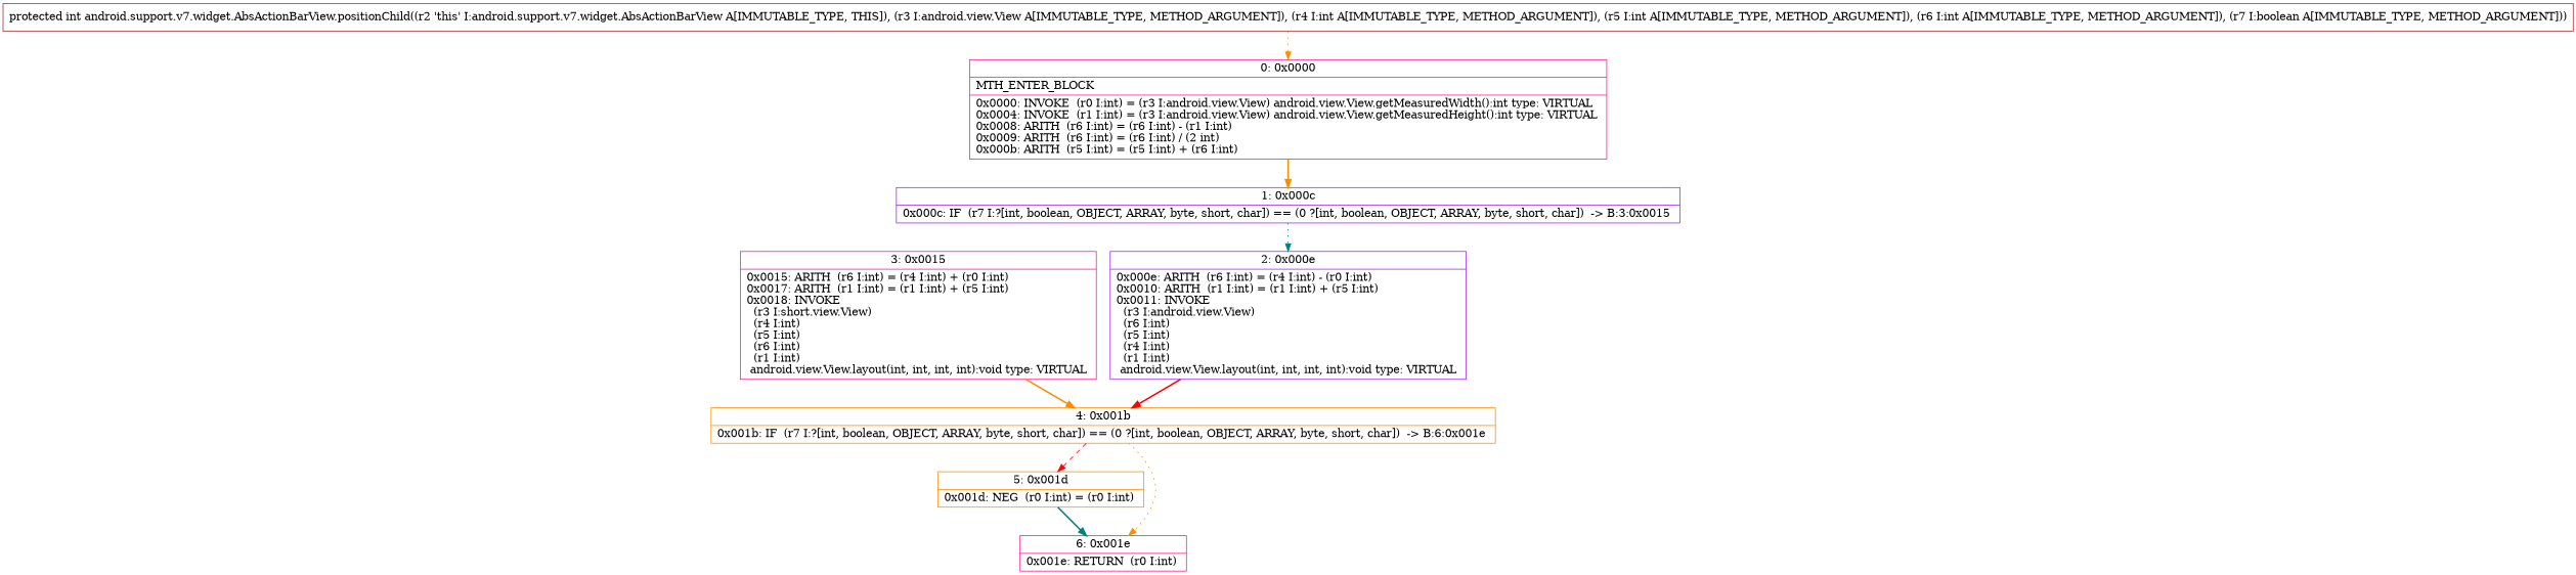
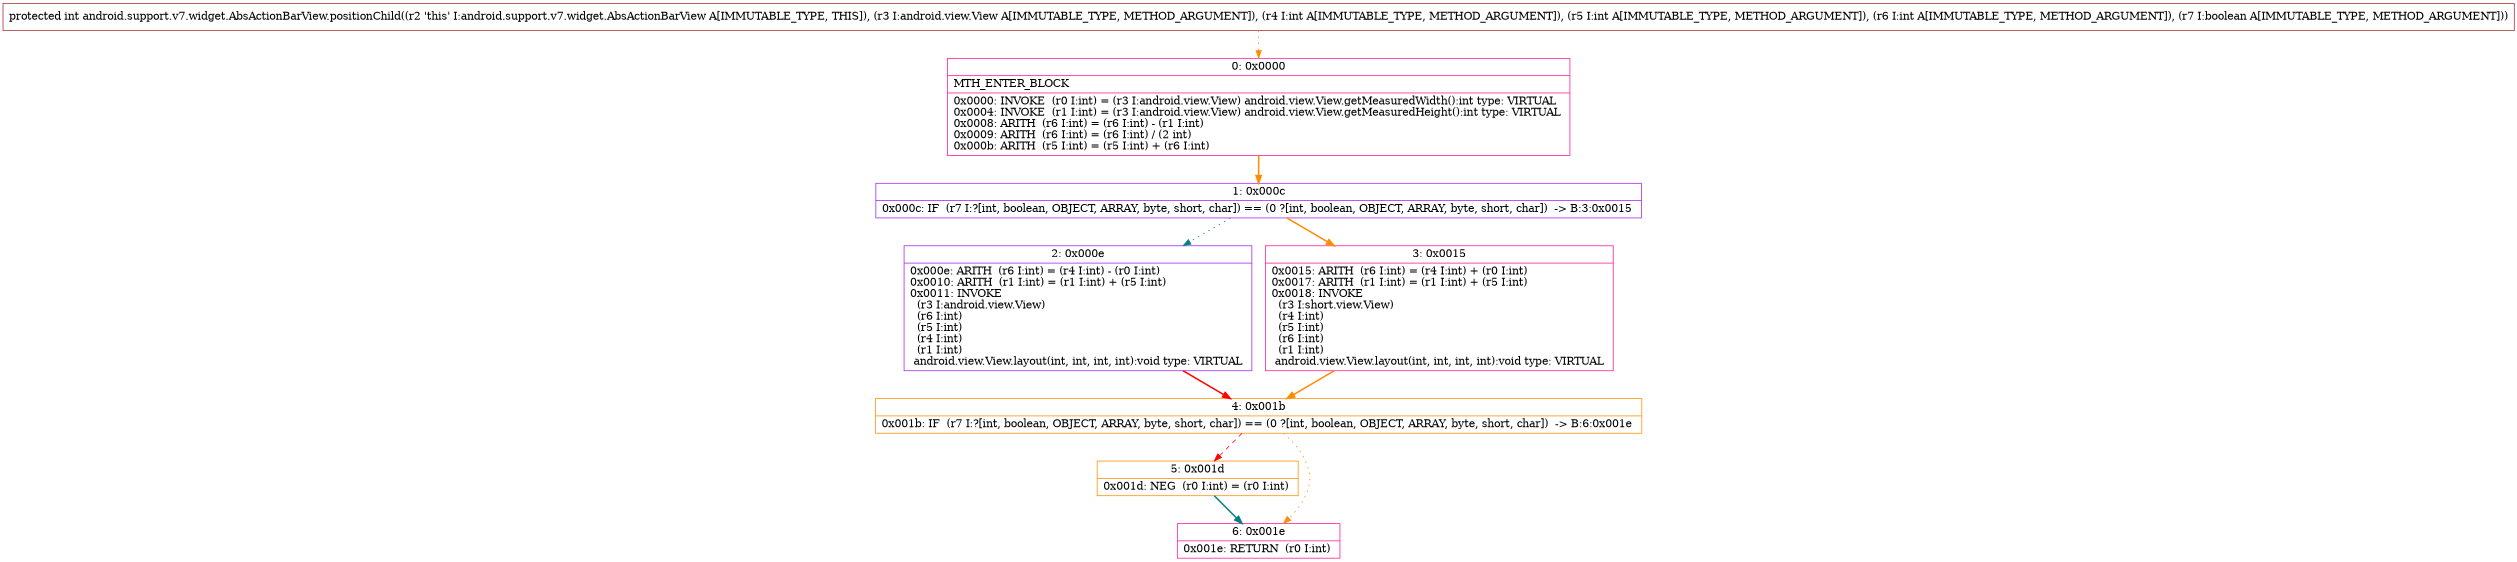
  digraph {
    fontname="DejaVu Serif"
    node [color=deeppink fontname="DejaVu Serif" shape=record]
    edge [color=darkorange fontname="DejaVu Serif" style=bold]
    n1 [label="{0\:\ 0x0000|MTH_ENTER_BLOCK\l|0x0000: INVOKE  (r0 I:int) = (r3 I:android.view.View) android.view.View.getMeasuredWidth():int type: VIRTUAL \l0x0004: INVOKE  (r1 I:int) = (r3 I:android.view.View) android.view.View.getMeasuredHeight():int type: VIRTUAL \l0x0008: ARITH  (r6 I:int) = (r6 I:int) \- (r1 I:int) \l0x0009: ARITH  (r6 I:int) = (r6 I:int) \/ (2 int) \l0x000b: ARITH  (r5 I:int) = (r5 I:int) + (r6 I:int) \l}"]
    n2 [color=purple label="{1\:\ 0x000c|0x000c: IF  (r7 I:?[int, boolean, OBJECT, ARRAY, byte, short, char]) == (0 ?[int, boolean, OBJECT, ARRAY, byte, short, char])  \-\> B:3:0x0015 \l}"]
    n3 [color=purple label="{2\:\ 0x000e|0x000e: ARITH  (r6 I:int) = (r4 I:int) \- (r0 I:int) \l0x0010: ARITH  (r1 I:int) = (r1 I:int) + (r5 I:int) \l0x0011: INVOKE  \l  (r3 I:android.view.View)\l  (r6 I:int)\l  (r5 I:int)\l  (r4 I:int)\l  (r1 I:int)\l android.view.View.layout(int, int, int, int):void type: VIRTUAL \l}"]
    n4 [label="{3\:\ 0x0015|0x0015: ARITH  (r6 I:int) = (r4 I:int) + (r0 I:int) \l0x0017: ARITH  (r1 I:int) = (r1 I:int) + (r5 I:int) \l0x0018: INVOKE  \l  (r3 I:short.view.View)\l  (r4 I:int)\l  (r5 I:int)\l  (r6 I:int)\l  (r1 I:int)\l android.view.View.layout(int, int, int, int):void type: VIRTUAL \l}"]
    n5 [color=darkorange label="{4\:\ 0x001b|0x001b: IF  (r7 I:?[int, boolean, OBJECT, ARRAY, byte, short, char]) == (0 ?[int, boolean, OBJECT, ARRAY, byte, short, char])  \-\> B:6:0x001e \l}"]
    n6 [color=darkorange label="{5\:\ 0x001d|0x001d: NEG  (r0 I:int) = (r0 I:int) \l}"]
    n7 [label="{6\:\ 0x001e|0x001e: RETURN  (r0 I:int) \l}"]
    n8 [color=brown label="{protected int android.support.v7.widget.AbsActionBarView.positionChild((r2 'this' I:android.support.v7.widget.AbsActionBarView A[IMMUTABLE_TYPE, THIS]), (r3 I:android.view.View A[IMMUTABLE_TYPE, METHOD_ARGUMENT]), (r4 I:int A[IMMUTABLE_TYPE, METHOD_ARGUMENT]), (r5 I:int A[IMMUTABLE_TYPE, METHOD_ARGUMENT]), (r6 I:int A[IMMUTABLE_TYPE, METHOD_ARGUMENT]), (r7 I:boolean A[IMMUTABLE_TYPE, METHOD_ARGUMENT])) }"]
    n1 -> n2
    n2 -> n3 [color=teal style=dotted]
+   n2 -> n4
    n3 -> n5 [color=red]
    n4 -> n5
    n5 -> n6 [color=red style=dashed]
    n5 -> n7 [style=dotted]
    n6 -> n7 [color=teal]
    n8 -> n1 [style=dotted]
  }
